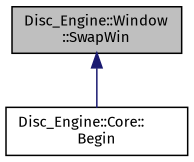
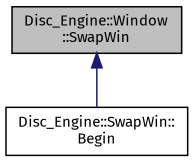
  digraph {
    rankdir=TB
    fontname="Fira Sans"
    node [color=black fontname="Fira Sans" fontsize=10 shape=record style=filled]
    n1 [fillcolor=grey75 fontcolor=black height=0.2 label="Disc_Engine::Window\l::SwapWin" width=0.4]
-   n2 [fillcolor=white height=0.2 label="Disc_Engine::Core::\lBegin" width=0.4]
+   n2 [fillcolor=white height=0.2 label="Disc_Engine::SwapWin::\lBegin" width=0.4]
    n1 -> n2 [color=midnightblue dir=back fontname="Fira Sans" fontsize=10 labelfontname=Helvetica labelfontsize=10 style=solid]
  }
